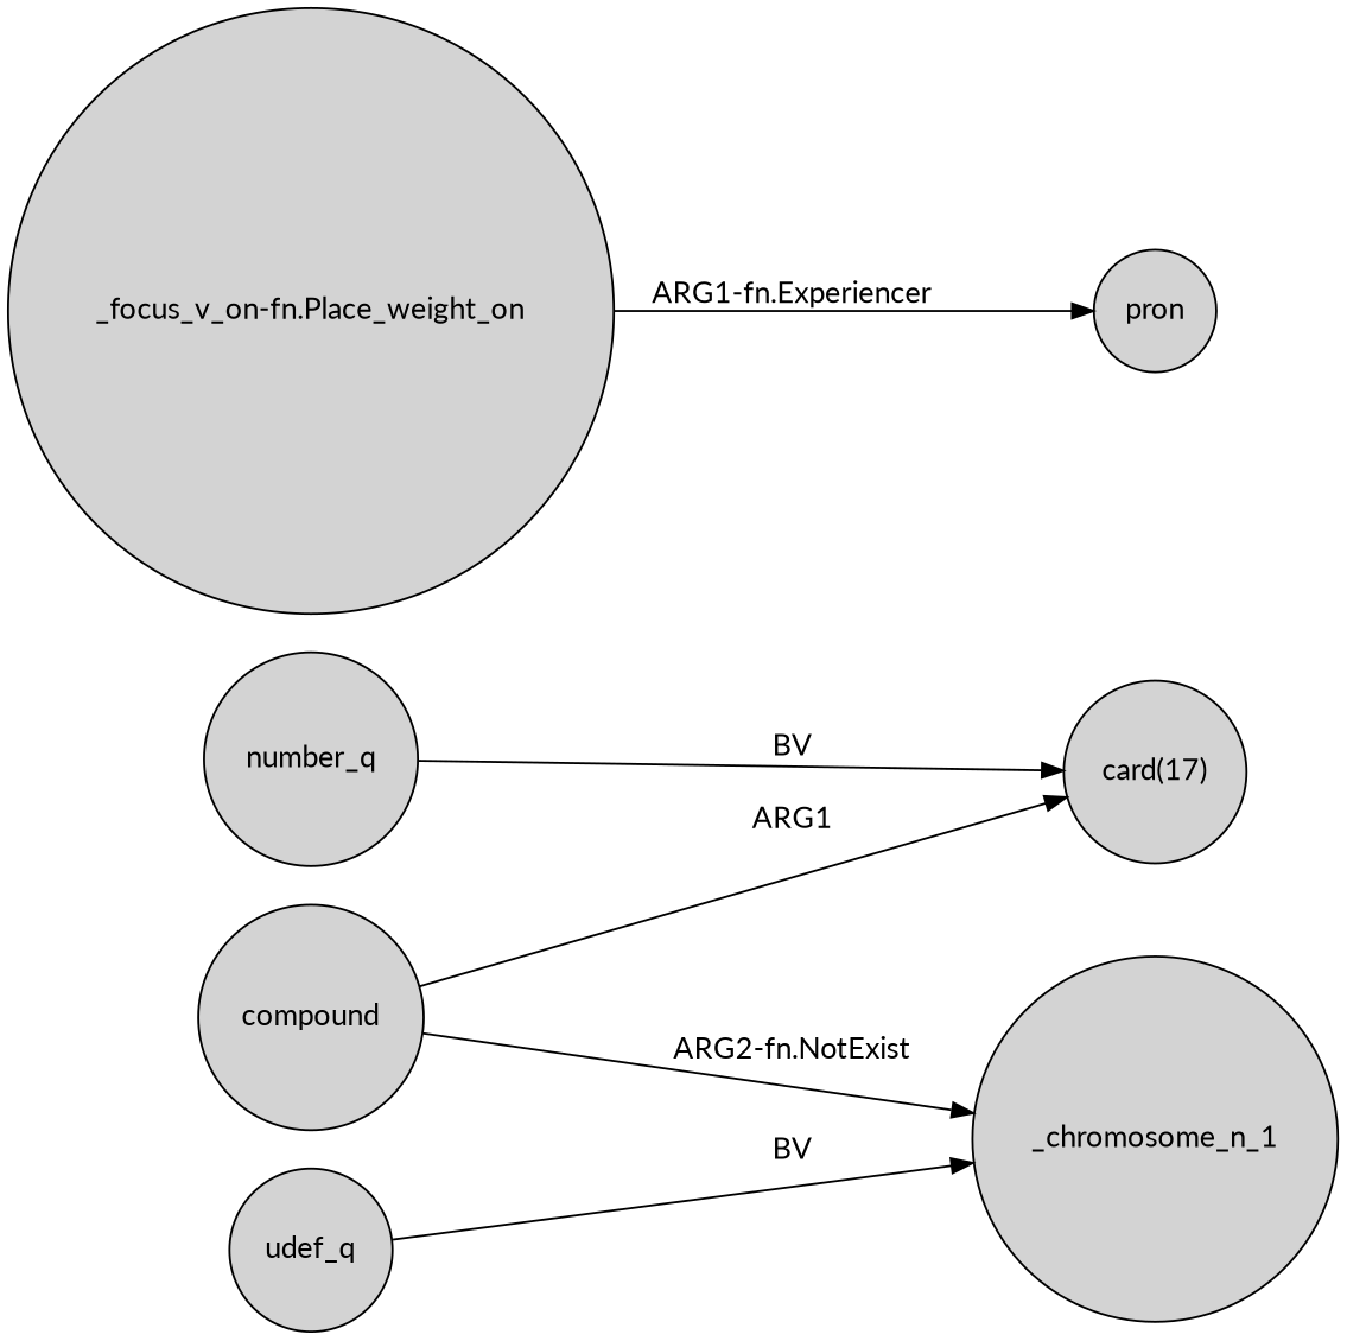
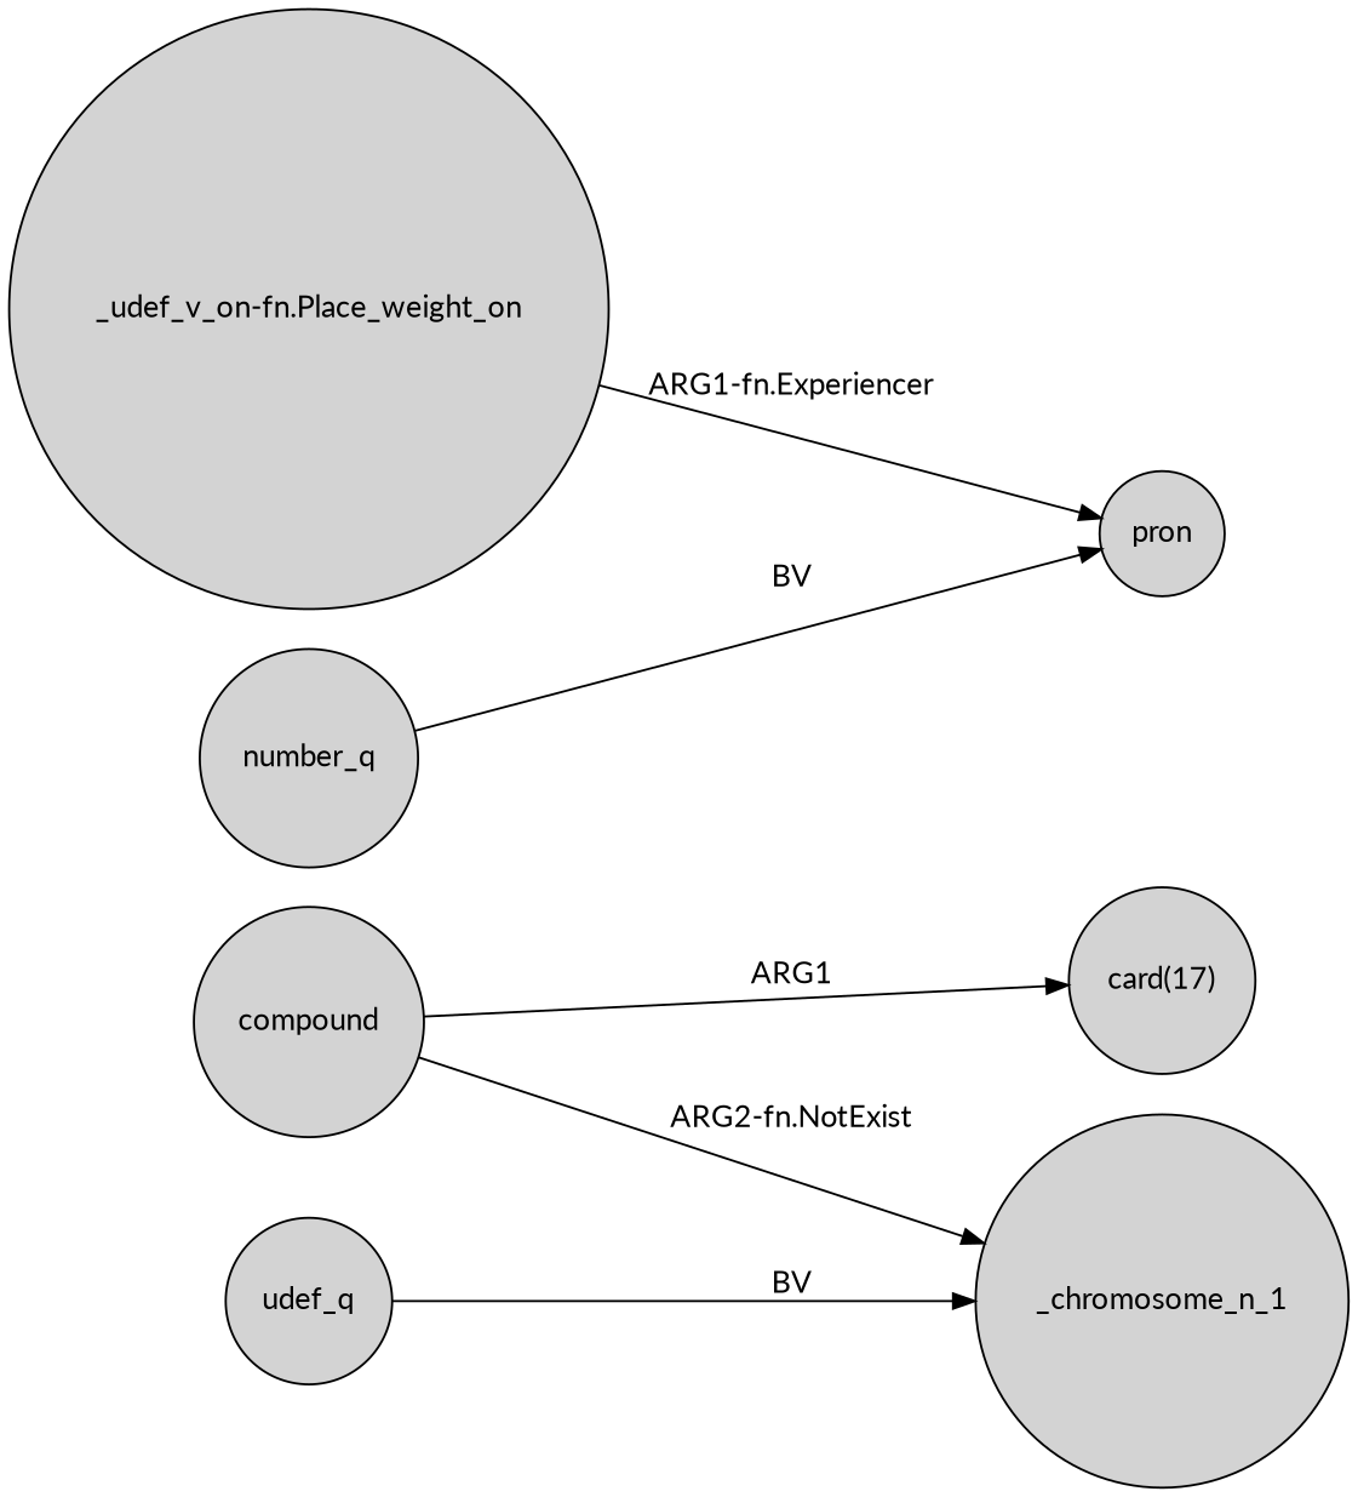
  digraph {
    fontname=Lato
    rankdir=LR
    node [fontname=Lato shape=circle style=filled]
    edge [fontname=Lato]
    compound
    "card(17)"
    _chromosome_n_1
-   "_focus_v_on-fn.Place_weight_on"
+   "_focus_v_on-fn.Place_weight_on" [label="_udef_v_on-fn.Place_weight_on"]
    pron
    number_q
    udef_q
    compound -> "card(17)" [label=ARG1]
    compound -> _chromosome_n_1 [label="ARG2-fn.NotExist"]
    "_focus_v_on-fn.Place_weight_on" -> pron [label="ARG1-fn.Experiencer"]
-   number_q -> "card(17)" [label=BV]
+   number_q -> pron [label=BV]
    udef_q -> _chromosome_n_1 [label=BV]
  }
